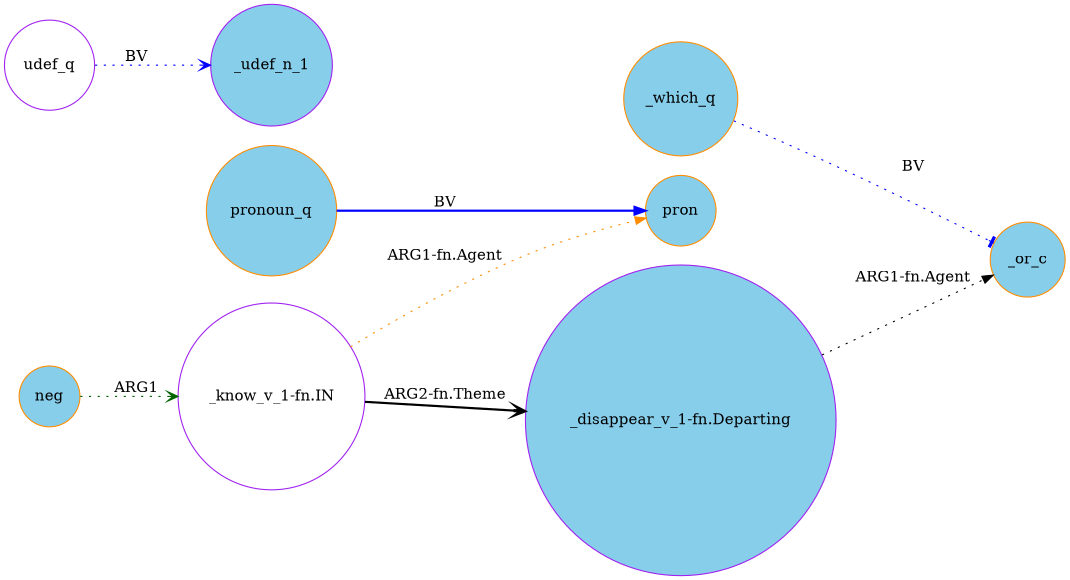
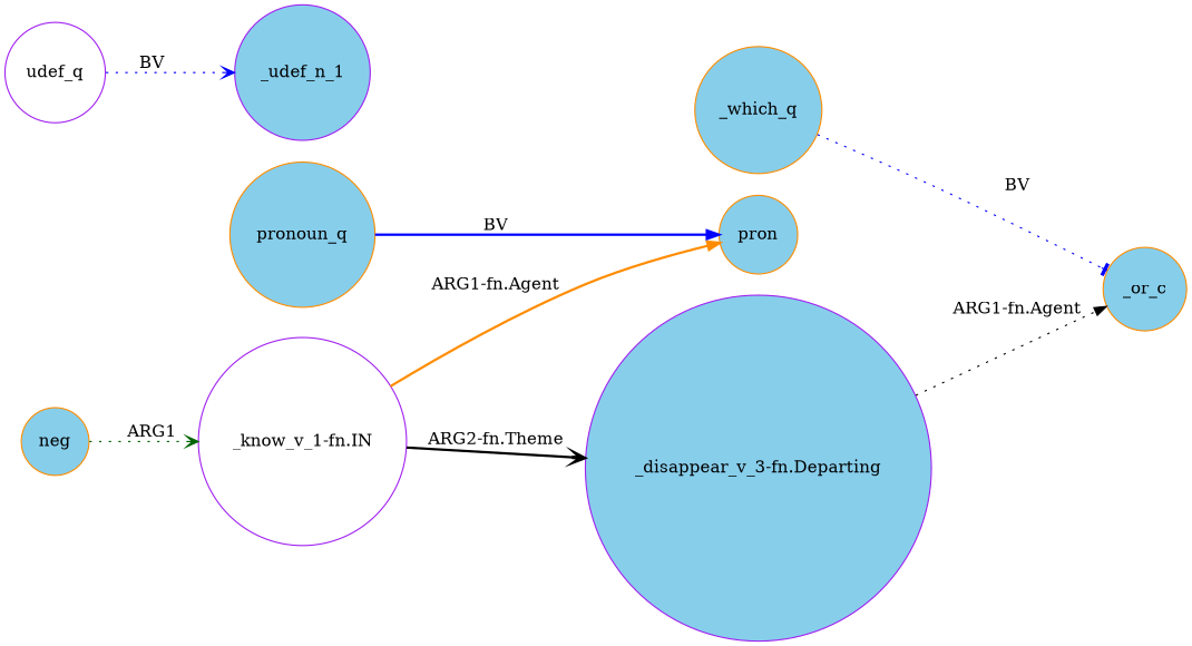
  digraph {
    fontname="DejaVu Serif"
    rankdir=LR
    node [color=darkorange fillcolor=skyblue fontname="DejaVu Serif" shape=circle style=filled]
    edge [arrowhead=vee color=blue fontname="DejaVu Serif" style=dotted]
    _which_q
    _or_c
    "_know_v_1-fn.IN" [color=purple fillcolor=white]
-   "_disappear_v_1-fn.Departing" [color=purple]
+   "_disappear_v_1-fn.Departing" [color=purple label="_disappear_v_3-fn.Departing"]
    pron
    neg
    udef_q [color=purple fillcolor=white]
    n8 [color=purple label=_udef_n_1]
    pronoun_q
    _which_q -> _or_c [arrowhead=tee label=BV]
    "_know_v_1-fn.IN" -> "_disappear_v_1-fn.Departing" [color=black label="ARG2-fn.Theme" style=bold]
-   "_know_v_1-fn.IN" -> pron [arrowhead=normal color=darkorange label="ARG1-fn.Agent"]
+   "_know_v_1-fn.IN" -> pron [arrowhead=normal color=darkorange label="ARG1-fn.Agent" style=bold]
    "_disappear_v_1-fn.Departing" -> _or_c [arrowhead=normal color=black label="ARG1-fn.Agent"]
    neg -> "_know_v_1-fn.IN" [color=darkgreen label=ARG1]
    udef_q -> n8 [label=BV]
    pronoun_q -> pron [arrowhead=normal label=BV style=bold]
  }
